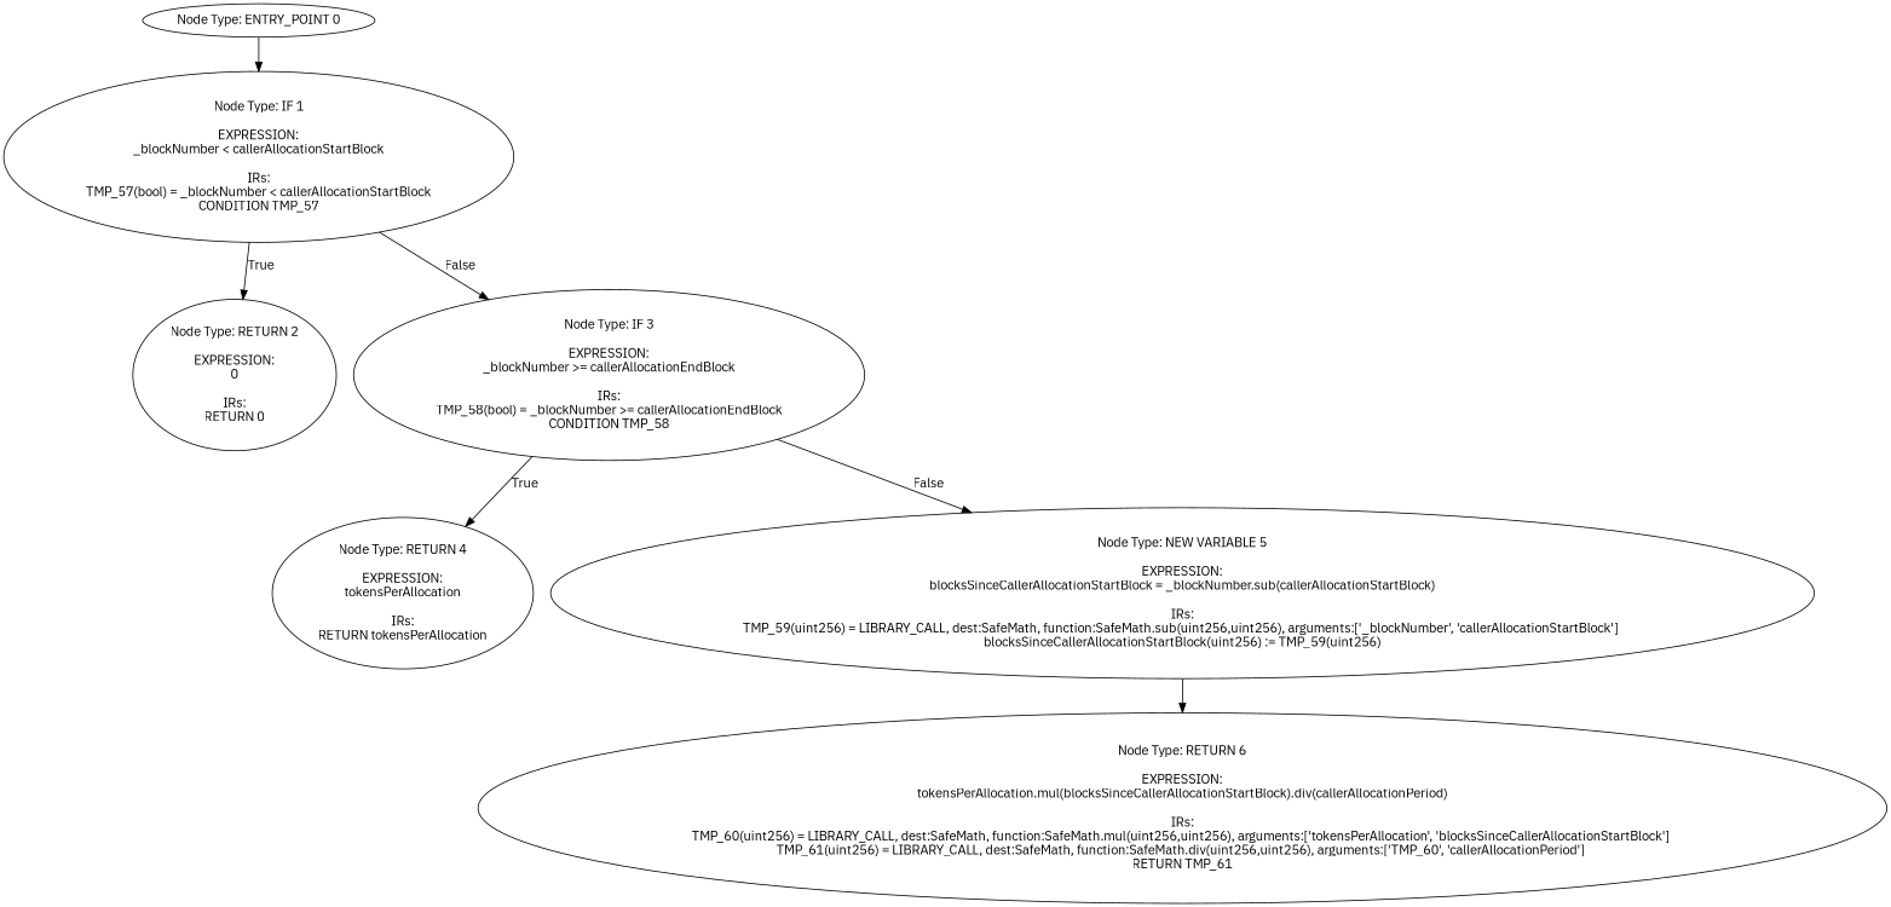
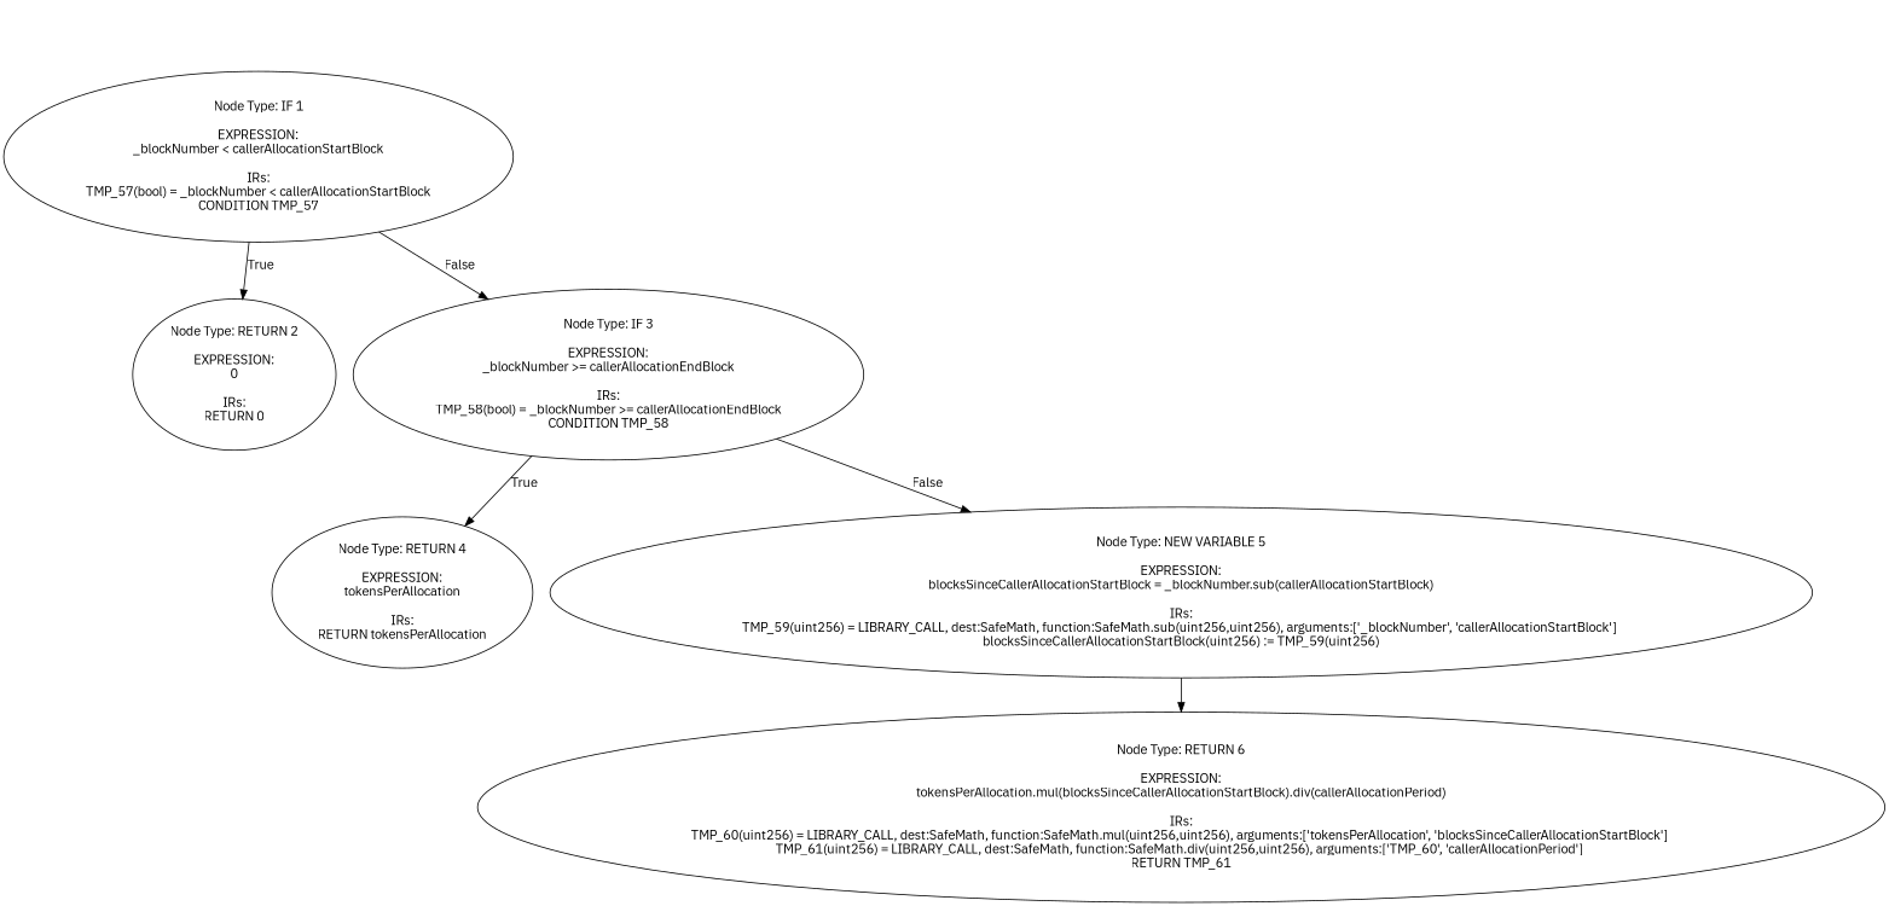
  digraph {
    fontname="IBM Plex Sans"
    node [fontname="IBM Plex Sans"]
    edge [fontname="IBM Plex Sans"]
-   n1 [label="Node Type: ENTRY_POINT 0\n"]
    n2 [label="Node Type: IF 1\n\nEXPRESSION:\n_blockNumber < callerAllocationStartBlock\n\nIRs:\nTMP_57(bool) = _blockNumber < callerAllocationStartBlock\nCONDITION TMP_57"]
    n3 [label="Node Type: RETURN 2\n\nEXPRESSION:\n0\n\nIRs:\nRETURN 0"]
    n4 [label="Node Type: IF 3\n\nEXPRESSION:\n_blockNumber >= callerAllocationEndBlock\n\nIRs:\nTMP_58(bool) = _blockNumber >= callerAllocationEndBlock\nCONDITION TMP_58"]
    n5 [label="Node Type: RETURN 4\n\nEXPRESSION:\ntokensPerAllocation\n\nIRs:\nRETURN tokensPerAllocation"]
    n6 [label="Node Type: NEW VARIABLE 5\n\nEXPRESSION:\nblocksSinceCallerAllocationStartBlock = _blockNumber.sub(callerAllocationStartBlock)\n\nIRs:\nTMP_59(uint256) = LIBRARY_CALL, dest:SafeMath, function:SafeMath.sub(uint256,uint256), arguments:['_blockNumber', 'callerAllocationStartBlock'] \nblocksSinceCallerAllocationStartBlock(uint256) := TMP_59(uint256)"]
    n7 [label="Node Type: RETURN 6\n\nEXPRESSION:\ntokensPerAllocation.mul(blocksSinceCallerAllocationStartBlock).div(callerAllocationPeriod)\n\nIRs:\nTMP_60(uint256) = LIBRARY_CALL, dest:SafeMath, function:SafeMath.mul(uint256,uint256), arguments:['tokensPerAllocation', 'blocksSinceCallerAllocationStartBlock'] \nTMP_61(uint256) = LIBRARY_CALL, dest:SafeMath, function:SafeMath.div(uint256,uint256), arguments:['TMP_60', 'callerAllocationPeriod'] \nRETURN TMP_61"]
-   n1 -> n2
    n2 -> n3 [label=True]
    n2 -> n4 [label=False]
    n4 -> n5 [label=True]
    n4 -> n6 [label=False]
    n6 -> n7
  }
